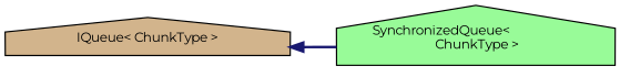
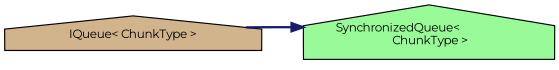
  digraph {
    rankdir=LR
    fontname=Montserrat
    node [color=black fontname=Montserrat fontsize=10 shape=house style=filled]
    n1 [fillcolor=tan fontcolor=black height=0.2 label="IQueue\< ChunkType \>" width=0.4]
    n2 [fillcolor=palegreen height=0.2 label="SynchronizedQueue\<\l ChunkType \>" width=0.4]
-   n1 -> n2 [color=midnightblue dir=back fontname=Montserrat fontsize=10 labelfontname=Helvetica labelfontsize=10 style=bold]
+   n2 -> n1 [color=midnightblue dir=back fontname=Montserrat fontsize=10 labelfontname=Helvetica labelfontsize=10 style=bold]
  }
